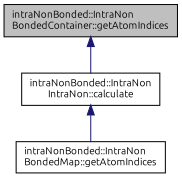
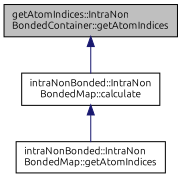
  digraph {
    fontname=Ubuntu
    rankdir=TB
    node [color=black fillcolor=white fontname=Ubuntu fontsize=10 shape=record style=filled]
    edge [color=midnightblue dir=back fontname=Ubuntu fontsize=10 labelfontname=Helvetica labelfontsize=10 style=solid]
-   n1 [fillcolor=grey75 fontcolor=black height=0.2 label="intraNonBonded::IntraNon\lBondedContainer::getAtomIndices" width=0.4]
-   n2 [height=0.2 label="intraNonBonded::IntraNon\lIntraNon::calculate" width=0.4]
+   n1 [fillcolor=grey75 fontcolor=black height=0.2 label="getAtomIndices::IntraNon\lBondedContainer::getAtomIndices" width=0.4]
+   n2 [height=0.2 label="intraNonBonded::IntraNon\lBondedMap::calculate" width=0.4]
    n3 [height=0.2 label="intraNonBonded::IntraNon\lBondedMap::getAtomIndices" width=0.4]
    n1 -> n2
    n2 -> n3
  }
